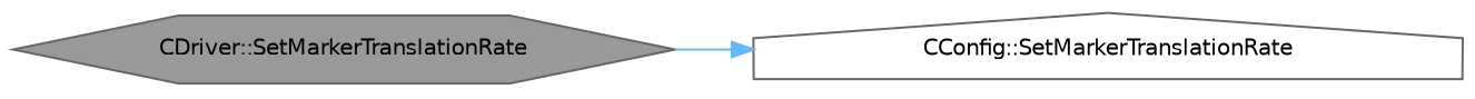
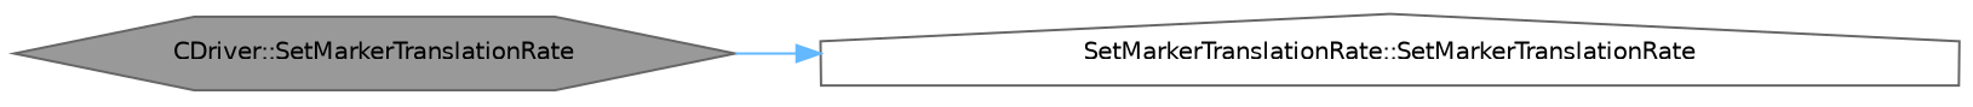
  digraph {
    rankdir=LR
    node [fontname=Helvetica fontsize=10 style=filled]
    n1 [color=gray40 fillcolor=grey60 fontcolor=black height=0.2 label="CDriver::SetMarkerTranslationRate" shape=hexagon width=0.4]
-   n2 [color=grey40 fillcolor=white height=0.2 label="CConfig::SetMarkerTranslationRate" shape=house width=0.4]
+   n2 [color=grey40 fillcolor=white height=0.2 label="SetMarkerTranslationRate::SetMarkerTranslationRate" shape=house width=0.4]
    n1 -> n2 [color=steelblue1 fontname=Helvetica fontsize=10 labelfontname=Helvetica labelfontsize=10 style=solid]
  }
